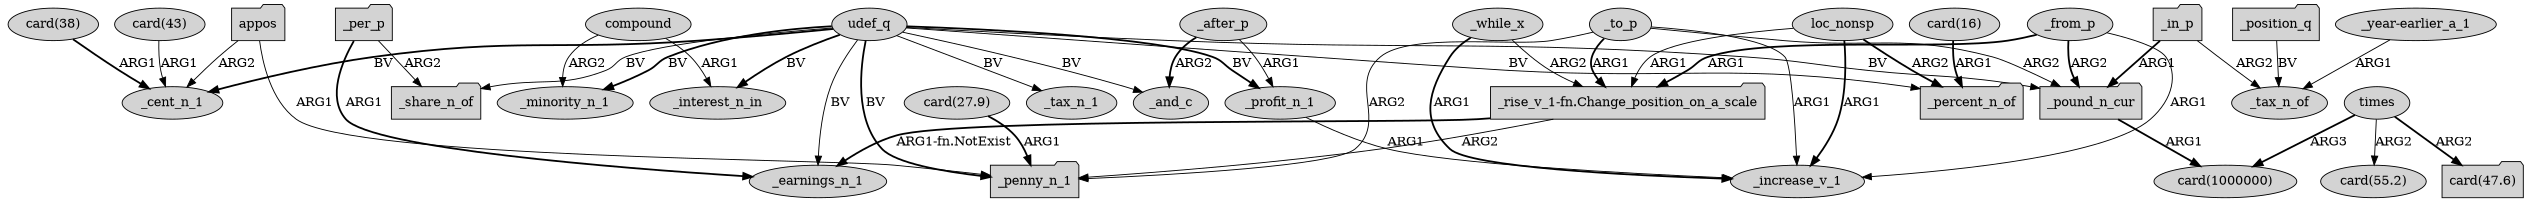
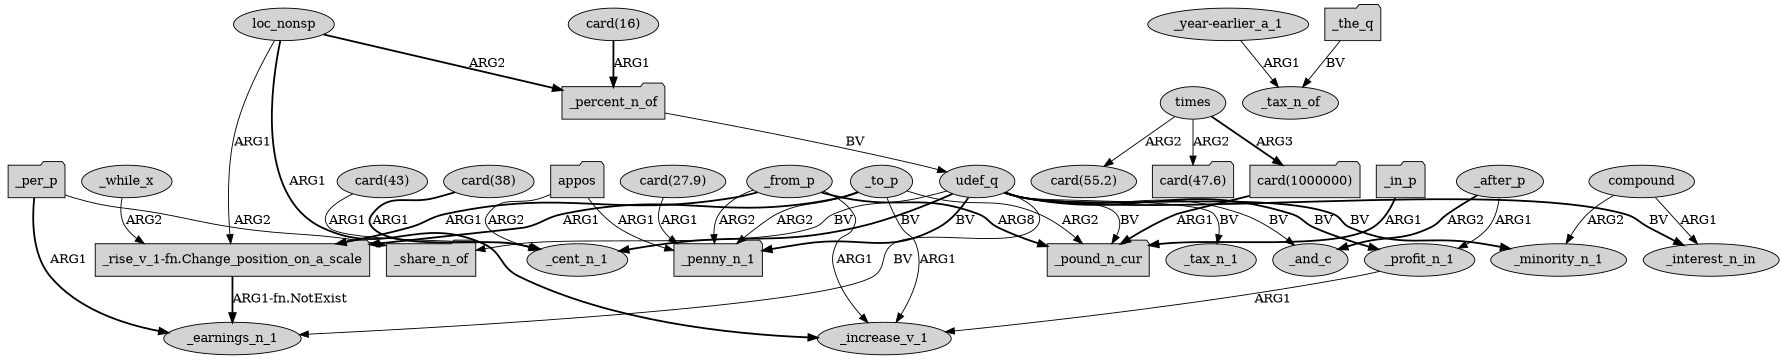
  digraph {
    node [shape=ellipse style=filled]
    edge [style=solid]
    _per_p [shape=folder]
    _share_n_of [shape=folder]
    _earnings_n_1
    n4 [label=_tax_n_of]
    "_year-earlier_a_1"
    appos [shape=folder]
    _penny_n_1 [shape=folder]
    _cent_n_1
    _from_p
    _increase_v_1
    _pound_n_cur [shape=folder]
    "_rise_v_1-fn.Change_position_on_a_scale" [shape=folder]
    _profit_n_1
    udef_q
    _minority_n_1
    _interest_n_in
    _percent_n_of [shape=folder]
    _tax_n_1
    _and_c
-   "card(1000000)"
+   "card(1000000)" [shape=folder]
    _in_p [shape=folder]
    _while_x
    _to_p
    "card(16)"
    times
    "card(55.2)"
    "card(47.6)" [shape=folder]
-   _the_q [shape=folder label=_position_q]
+   _the_q [shape=folder]
    compound
    loc_nonsp
    n31 [label="card(43)"]
    _after_p
    "card(27.9)"
    "card(38)"
    _per_p -> _share_n_of [label=ARG2]
    _per_p -> _earnings_n_1 [label=ARG1 style=bold]
    "_year-earlier_a_1" -> n4 [label=ARG1]
    appos -> _penny_n_1 [label=ARG1]
    appos -> _cent_n_1 [label=ARG2]
-   "_rise_v_1-fn.Change_position_on_a_scale" -> _penny_n_1 [label=ARG2]
+   _from_p -> _penny_n_1 [label=ARG2]
    _from_p -> _increase_v_1 [label=ARG1]
-   _from_p -> _pound_n_cur [label=ARG2 style=bold]
+   _from_p -> _pound_n_cur [label=ARG8 style=bold]
    _from_p -> "_rise_v_1-fn.Change_position_on_a_scale" [label=ARG1 style=bold]
    "_rise_v_1-fn.Change_position_on_a_scale" -> _earnings_n_1 [label="ARG1-fn.NotExist" style=bold]
    _profit_n_1 -> _increase_v_1 [label=ARG1]
    udef_q -> _share_n_of [label=BV]
    udef_q -> _earnings_n_1 [label=BV]
    udef_q -> _penny_n_1 [label=BV style=bold]
    udef_q -> _cent_n_1 [label=BV style=bold]
    udef_q -> _pound_n_cur [label=BV]
    udef_q -> _profit_n_1 [label=BV style=bold]
    udef_q -> _minority_n_1 [label=BV style=bold]
    udef_q -> _interest_n_in [label=BV style=bold]
-   udef_q -> _percent_n_of [label=BV]
+   _percent_n_of -> udef_q [label=BV]
    udef_q -> _tax_n_1 [label=BV]
    udef_q -> _and_c [label=BV]
-   _pound_n_cur -> "card(1000000)" [label=ARG1 style=bold]
-   _in_p -> n4 [label=ARG2]
+   "card(1000000)" -> _pound_n_cur [label=ARG1 style=bold]
    _in_p -> _pound_n_cur [label=ARG1 style=bold]
-   _while_x -> _increase_v_1 [label=ARG1 style=bold]
    _while_x -> "_rise_v_1-fn.Change_position_on_a_scale" [label=ARG2]
    _to_p -> _penny_n_1 [label=ARG2]
    _to_p -> _increase_v_1 [label=ARG1]
    _to_p -> _pound_n_cur [label=ARG2]
    _to_p -> "_rise_v_1-fn.Change_position_on_a_scale" [label=ARG1 style=bold]
    "card(16)" -> _percent_n_of [label=ARG1 style=bold]
    times -> "card(1000000)" [label=ARG3 style=bold]
    times -> "card(55.2)" [label=ARG2]
-   times -> "card(47.6)" [label=ARG2 style=bold]
+   times -> "card(47.6)" [label=ARG2]
    _the_q -> n4 [label=BV]
    compound -> _minority_n_1 [label=ARG2]
    compound -> _interest_n_in [label=ARG1]
    loc_nonsp -> _increase_v_1 [label=ARG1 style=bold]
    loc_nonsp -> "_rise_v_1-fn.Change_position_on_a_scale" [label=ARG1]
    loc_nonsp -> _percent_n_of [label=ARG2 style=bold]
    n31 -> _cent_n_1 [label=ARG1]
    _after_p -> _profit_n_1 [label=ARG1]
    _after_p -> _and_c [label=ARG2 style=bold]
-   "card(27.9)" -> _penny_n_1 [label=ARG1 style=bold]
+   "card(27.9)" -> _penny_n_1 [label=ARG1]
    "card(38)" -> _cent_n_1 [label=ARG1 style=bold]
  }
